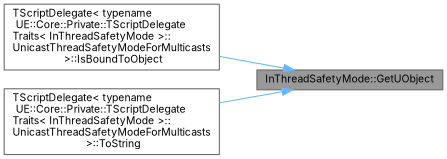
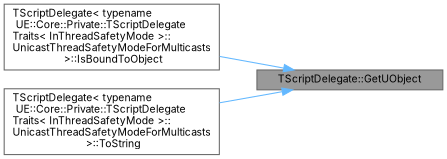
  digraph {
    rankdir=RL
    fontname=Inter
    node [color=grey40 fillcolor=white fontname=Inter fontsize=10 shape=box style=filled]
    edge [color=steelblue1 dir=back fontname=Inter fontsize=10 labelfontname=Helvetica labelfontsize=10 style=solid]
-   n1 [color=gray40 fillcolor=grey60 fontcolor=black height=0.2 label="InThreadSafetyMode::GetUObject" width=0.4]
+   n1 [color=gray40 fillcolor=grey60 fontcolor=black height=0.2 label="TScriptDelegate::GetUObject" width=0.4]
    n2 [height=0.2 label="TScriptDelegate\< typename\l UE::Core::Private::TScriptDelegate\lTraits\< InThreadSafetyMode \>::\lUnicastThreadSafetyModeForMulticasts\l \>::IsBoundToObject" width=0.4]
    n3 [height=0.2 label="TScriptDelegate\< typename\l UE::Core::Private::TScriptDelegate\lTraits\< InThreadSafetyMode \>::\lUnicastThreadSafetyModeForMulticasts\l \>::ToString" width=0.4]
    n1 -> n2
    n1 -> n3
  }
